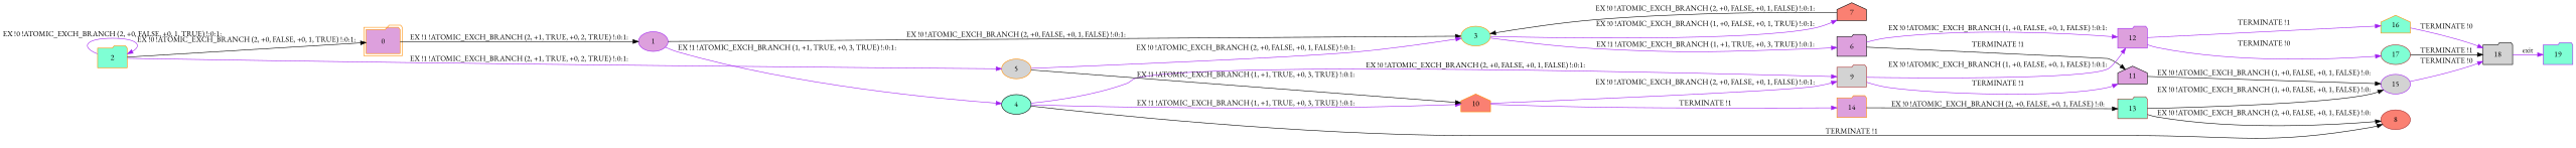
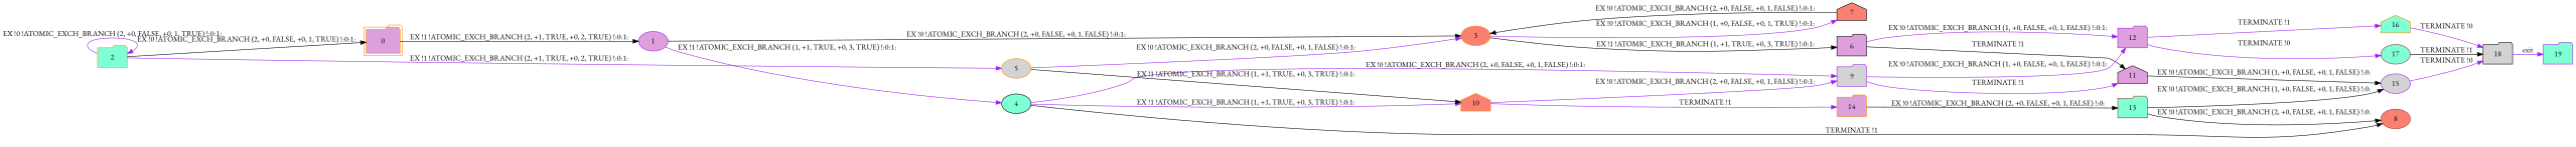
  digraph {
    fontname="EB Garamond"
    rankdir=LR
    node [color=darkorange fillcolor=plum fontname="EB Garamond" shape=folder style=filled]
    edge [color=purple fontname="EB Garamond"]
    0 [peripheries=2]
    1 [color=purple shape=ellipse]
-   3 [fillcolor=aquamarine shape=ellipse]
+   3 [fillcolor=salmon shape=ellipse]
    4 [color=black fillcolor=aquamarine shape=ellipse]
    2 [fillcolor=aquamarine]
    5 [fillcolor=lightgrey shape=ellipse]
    6 [color=black]
    7 [color=black fillcolor=salmon shape=house]
    8 [color=brown fillcolor=salmon shape=ellipse]
-   9 [color=brown fillcolor=lightgrey]
+   9 [color=purple fillcolor=lightgrey]
    10 [fillcolor=salmon shape=house]
    11 [color=black shape=house]
    12 [color=purple]
    14
    15 [color=purple fillcolor=lightgrey shape=ellipse]
    16 [fillcolor=aquamarine shape=house]
    17 [color=brown fillcolor=aquamarine shape=ellipse]
    13 [color=brown fillcolor=aquamarine]
    18 [color=black fillcolor=lightgrey]
    19 [color=purple fillcolor=aquamarine]
    0 -> 1 [color=black label="EX !1 !ATOMIC_EXCH_BRANCH (2, +1, TRUE, +0, 2, TRUE) !:0:1:"]
    1 -> 3 [color=black label="EX !0 !ATOMIC_EXCH_BRANCH (2, +0, FALSE, +0, 1, FALSE) !:0:1:"]
    1 -> 4 [label="EX !1 !ATOMIC_EXCH_BRANCH (1, +1, TRUE, +0, 3, TRUE) !:0:1:"]
-   3 -> 6 [label="EX !1 !ATOMIC_EXCH_BRANCH (1, +1, TRUE, +0, 3, TRUE) !:0:1:"]
+   3 -> 6 [color=black label="EX !1 !ATOMIC_EXCH_BRANCH (1, +1, TRUE, +0, 3, TRUE) !:0:1:"]
    3 -> 7 [label="EX !0 !ATOMIC_EXCH_BRANCH (1, +0, FALSE, +0, 1, TRUE) !:0:1:"]
    4 -> 8 [color=black label="TERMINATE !1"]
    4 -> 9 [label="EX !0 !ATOMIC_EXCH_BRANCH (2, +0, FALSE, +0, 1, FALSE) !:0:1:"]
    4 -> 10 [label="EX !1 !ATOMIC_EXCH_BRANCH (1, +1, TRUE, +0, 3, TRUE) !:0:1:"]
    2 -> 0 [color=black label="EX !0 !ATOMIC_EXCH_BRANCH (2, +0, FALSE, +0, 1, TRUE) !:0:1:"]
    2 -> 2 [label="EX !0 !ATOMIC_EXCH_BRANCH (2, +0, FALSE, +0, 1, TRUE) !:0:1:"]
    2 -> 5 [label="EX !1 !ATOMIC_EXCH_BRANCH (2, +1, TRUE, +0, 2, TRUE) !:0:1:"]
    5 -> 3 [label="EX !0 !ATOMIC_EXCH_BRANCH (2, +0, FALSE, +0, 1, FALSE) !:0:1:"]
    5 -> 10 [color=black label="EX !1 !ATOMIC_EXCH_BRANCH (1, +1, TRUE, +0, 3, TRUE) !:0:1:"]
    6 -> 11 [color=black label="TERMINATE !1"]
    6 -> 12 [label="EX !0 !ATOMIC_EXCH_BRANCH (1, +0, FALSE, +0, 1, FALSE) !:0:1:"]
    7 -> 3 [color=black label="EX !0 !ATOMIC_EXCH_BRANCH (2, +0, FALSE, +0, 1, FALSE) !:0:1:"]
    9 -> 11 [label="TERMINATE !1"]
    9 -> 12 [label="EX !0 !ATOMIC_EXCH_BRANCH (1, +0, FALSE, +0, 1, FALSE) !:0:1:"]
    10 -> 9 [label="EX !0 !ATOMIC_EXCH_BRANCH (2, +0, FALSE, +0, 1, FALSE) !:0:1:"]
    10 -> 14 [label="TERMINATE !1"]
    11 -> 15 [color=black label="EX !0 !ATOMIC_EXCH_BRANCH (1, +0, FALSE, +0, 1, FALSE) !:0:"]
    12 -> 16 [label="TERMINATE !1"]
    12 -> 17 [label="TERMINATE !0"]
    14 -> 13 [color=black label="EX !0 !ATOMIC_EXCH_BRANCH (2, +0, FALSE, +0, 1, FALSE) !:0:"]
    15 -> 18 [label="TERMINATE !0"]
    16 -> 18 [label="TERMINATE !0"]
    17 -> 18 [color=black label="TERMINATE !1"]
    13 -> 8 [color=black label="EX !0 !ATOMIC_EXCH_BRANCH (2, +0, FALSE, +0, 1, FALSE) !:0:"]
    13 -> 15 [color=black label="EX !0 !ATOMIC_EXCH_BRANCH (1, +0, FALSE, +0, 1, FALSE) !:0:"]
    18 -> 19 [label=exit]
  }
